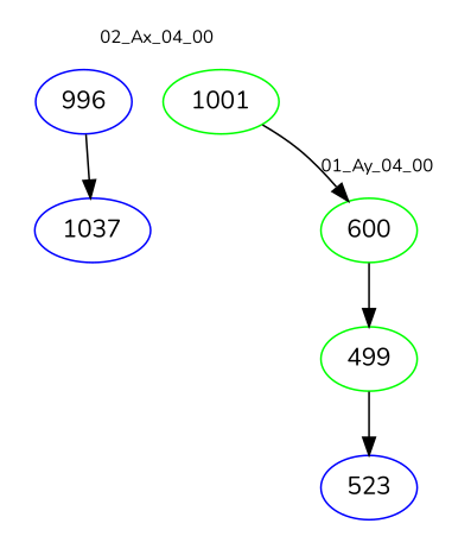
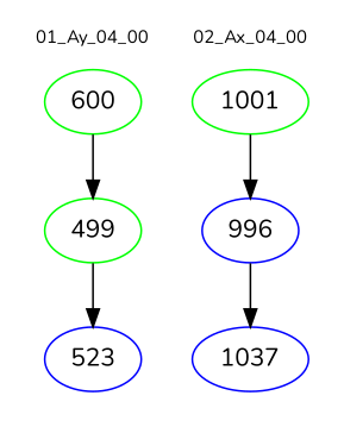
  digraph {
    fontname=Nunito
    node [color=green fontname=Nunito]
    edge [color=black fontname=Nunito]
    n1 [label=600]
    n2 [label=499]
    n3 [color=blue label=523]
    n4 [label=1001]
    n5 [color=blue label=996]
    n6 [color=blue label=1037]
    subgraph cluster_1 {
      color=white
      fontsize=10
      label="01_Ay_04_00"
      n1
      n2
      n3
    }
    subgraph cluster_2 {
      color=white
      fontsize=10
      label="02_Ax_04_00"
      n4
      n5
      n6
    }
    n1 -> n2
    n2 -> n3
-   n4 -> n1
+   n4 -> n5
    n5 -> n6
  }
